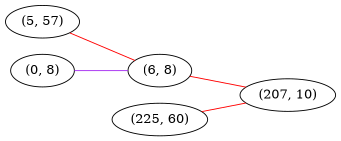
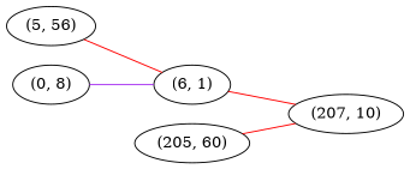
  graph {
    rankdir=LR
    edge [color=red weight=1]
-   "(5, 57)"
-   "(6, 8)"
+   "(5, 57)" [label="(5, 56)"]
+   "(6, 8)" [label="(6, 1)"]
    n3 [label="(207, 10)"]
-   "(205, 60)" [label="(225, 60)"]
+   "(205, 60)"
    n5 [label="(0, 8)"]
    "(5, 57)" -- "(6, 8)"
    "(6, 8)" -- n3
    "(205, 60)" -- n3
    n5 -- "(6, 8)" [color=purple weight=4]
  }
